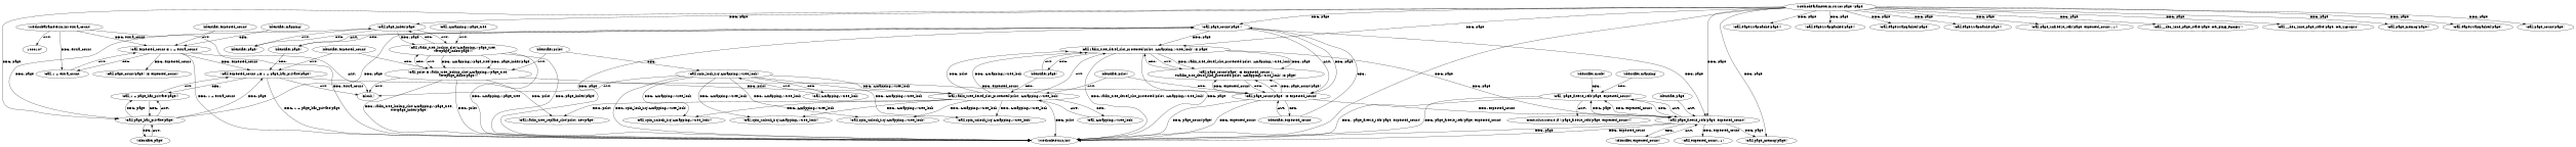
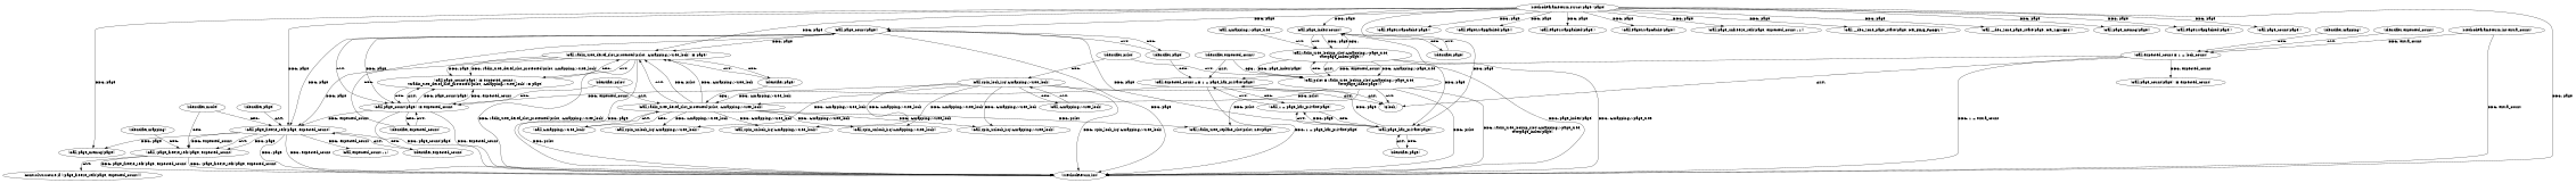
  digraph {
    n1 [label="(Call,!page_freeze_refs(page, expected_count))"]
    n2 [label="(Call,page_freeze_refs(page, expected_count))"]
    n3 [label="(ControlStructure,if (!page_freeze_refs(page, expected_count)))"]
    n4 [label="(MethodReturn,int)"]
    n5 [label="(Call,page_memcg(page))"]
    n6 [label="(Call,expected_count - 1)"]
    n7 [label="(Identifier,expected_count)"]
    n8 [label="(Call,page_count(page))"]
    n9 [label="(Call,radix_tree_deref_slot_protected(pslot, &mapping->tree_lock) != page)"]
    n10 [label="(Call,page_count(page) != expected_count)"]
    n11 [label="(Identifier,page)"]
    n12 [label="(Call,page_count(page) != expected_count ||\n\t\tradix_tree_deref_slot_protected(pslot, &mapping->tree_lock) != page)"]
    n13 [label="(Identifier,page)"]
    n14 [label="(Identifier,expected_count)"]
    n15 [label="(Call,expected_count += 1 + page_has_private(page))"]
    n16 [label="(Call,page_has_private(page))"]
    n17 [label="(Call,1 + page_has_private(page))"]
    n18 [label="(Identifier,page)"]
    n19 [label="(Block,)"]
-   n20 [label="(Call,page_index(page))"]
+   n20 [label="(Call,page_index(count))"]
    n21 [label="(Call,radix_tree_lookup_slot(&mapping->page_tree,\n \t\t\t\t\tpage_index(page)))"]
    n22 [label="(Identifier,page)"]
    n23 [label="(Call,pslot = radix_tree_lookup_slot(&mapping->page_tree,\n \t\t\t\t\tpage_index(page)))"]
    n24 [label="(MethodParameterIn,struct page *page)"]
    n25 [label="(Call,PageSwapCache(page))"]
    n26 [label="(Call,PageSwapBacked(page))"]
    n27 [label="(Call,PageSwapBacked(page))"]
    n28 [label="(Call,PageSwapCache(page))"]
    n29 [label="(Call,page_unfreeze_refs(page, expected_count - 1))"]
    n30 [label="(Call,__dec_zone_page_state(page, NR_FILE_PAGES))"]
    n31 [label="(Call,__dec_zone_page_state(page, NR_SHMEM))"]
    n32 [label="(Call,page_memcg(page))"]
    n33 [label="(Call,PageSwapBacked(page))"]
    n34 [label="(Call,page_count(page))"]
    n35 [label="(Call,radix_tree_deref_slot_protected(pslot, &mapping->tree_lock))"]
    n36 [label="(Call,spin_unlock_irq(&mapping->tree_lock))"]
    n37 [label="(Call,spin_unlock_irq(&mapping->tree_lock))"]
    n38 [label="(Call,spin_unlock_irq(&mapping->tree_lock))"]
    n39 [label="(Call,spin_unlock_irq(&mapping->tree_lock))"]
    n40 [label="(Call,&mapping->tree_lock)"]
    n41 [label="(Call,radix_tree_replace_slot(pslot, newpage))"]
    n42 [label="(Call,spin_lock_irq(&mapping->tree_lock))"]
    n43 [label="(Call,&mapping->tree_lock)"]
-   n44 [label="(Call,expected_count = 1 + extra_count)"]
+   n44 [label="(Call,expected_count = 1 + lock_count)"]
    n45 [label="(Call,page_count(page) != expected_count)"]
-   n46 [label="(Call,1 + extra_count)"]
    n47 [label="(MethodParameterIn,int extra_count)"]
-   1000107
    n49 [label="(Identifier,mapping)"]
    n50 [label="(Identifier,mapping)"]
    n51 [label="(Call,&mapping->page_tree)"]
    n52 [label="(Identifier,mode)"]
    n53 [label="(Identifier,pslot)"]
    n54 [label="(Identifier,pslot)"]
    n55 [label="(Identifier,page)"]
    n56 [label="(Identifier,expected_count)"]
    n57 [label="(Identifier,expected_count)"]
-   n1 -> n2 [label="CFG: "]
+   n52 -> n2 [label="CFG: "]
    n1 -> n3 [label="AST: "]
    n1 -> n4 [label="DDG: !page_freeze_refs(page, expected_count)"]
    n1 -> n4 [label="DDG: page_freeze_refs(page, expected_count)"]
    n2 -> n1 [label="AST: "]
    n2 -> n1 [label="DDG: page"]
    n2 -> n1 [label="DDG: expected_count"]
    n2 -> n4 [label="DDG: page"]
    n2 -> n4 [label="DDG: expected_count"]
    n2 -> n5 [label="DDG: page"]
    n2 -> n6 [label="DDG: expected_count"]
    n2 -> n7 [label="CFG: "]
    n7 -> n2 [label="AST: "]
    n8 -> n2 [label="DDG: page"]
    n8 -> n4 [label="DDG: page"]
    n8 -> n9 [label="DDG: page"]
    n8 -> n10 [label="AST: "]
    n8 -> n10 [label="DDG: page"]
    n8 -> n11 [label="CFG: "]
    n9 -> n2 [label="DDG: page"]
    n9 -> n4 [label="DDG: radix_tree_deref_slot_protected(pslot, &mapping->tree_lock)"]
    n9 -> n4 [label="DDG: page"]
    n9 -> n12 [label="AST: "]
    n9 -> n12 [label="DDG: radix_tree_deref_slot_protected(pslot, &mapping->tree_lock)"]
    n9 -> n12 [label="DDG: page"]
    n9 -> n13 [label="CFG: "]
    n10 -> n2 [label="DDG: expected_count"]
    n10 -> n4 [label="DDG: page_count(page)"]
    n10 -> n4 [label="DDG: expected_count"]
    n10 -> n12 [label="AST: "]
    n10 -> n12 [label="DDG: page_count(page)"]
    n10 -> n12 [label="DDG: expected_count"]
    n10 -> n14 [label="CFG: "]
    n11 -> n8 [label="AST: "]
    n11 -> n15 [label="CFG: "]
    n12 -> n9 [label="CFG: "]
    n12 -> n10 [label="CFG: "]
    n13 -> n9 [label="AST: "]
    n13 -> n35 [label="CFG: "]
    n14 -> n8 [label="CFG: "]
    n14 -> n10 [label="AST: "]
    n15 -> n4 [label="DDG: 1 + page_has_private(page)"]
    n15 -> n10 [label="DDG: expected_count"]
    n15 -> n17 [label="CFG: "]
    n15 -> n19 [label="AST: "]
    n16 -> n8 [label="DDG: page"]
    n16 -> n15 [label="DDG: page"]
    n16 -> n17 [label="AST: "]
    n16 -> n17 [label="DDG: page"]
    n16 -> n18 [label="CFG: "]
    n17 -> n15 [label="AST: "]
    n17 -> n16 [label="CFG: "]
    n18 -> n16 [label="AST: "]
    n20 -> n16 [label="DDG: page"]
    n20 -> n21 [label="AST: "]
    n20 -> n21 [label="DDG: page"]
    n20 -> n22 [label="CFG: "]
    n21 -> n4 [label="DDG: &mapping->page_tree"]
    n21 -> n4 [label="DDG: page_index(page)"]
    n21 -> n20 [label="CFG: "]
    n21 -> n23 [label="AST: "]
    n21 -> n23 [label="DDG: &mapping->page_tree"]
    n21 -> n23 [label="DDG: page_index(page)"]
    n22 -> n20 [label="AST: "]
    n23 -> n4 [label="DDG: radix_tree_lookup_slot(&mapping->page_tree,\n \t\t\t\t\tpage_index(page))"]
    n23 -> n4 [label="DDG: pslot"]
    n23 -> n19 [label="AST: "]
    n23 -> n21 [label="CFG: "]
    n23 -> n35 [label="DDG: pslot"]
    n23 -> n41 [label="DDG: pslot"]
    n24 -> n2 [label="DDG: page"]
    n24 -> n4 [label="DDG: page"]
    n24 -> n5 [label="DDG: page"]
    n24 -> n8 [label="DDG: page"]
    n24 -> n9 [label="DDG: page"]
    n24 -> n16 [label="DDG: page"]
    n24 -> n20 [label="DDG: page"]
    n24 -> n25 [label="DDG: page"]
    n24 -> n26 [label="DDG: page"]
    n24 -> n27 [label="DDG: page"]
    n24 -> n28 [label="DDG: page"]
    n24 -> n29 [label="DDG: page"]
    n24 -> n30 [label="DDG: page"]
    n24 -> n31 [label="DDG: page"]
    n24 -> n32 [label="DDG: page"]
    n24 -> n33 [label="DDG: page"]
    n24 -> n34 [label="DDG: page"]
    n35 -> n4 [label="DDG: pslot"]
    n35 -> n9 [label="AST: "]
    n35 -> n9 [label="DDG: pslot"]
    n35 -> n9 [label="DDG: &mapping->tree_lock"]
    n35 -> n36 [label="DDG: &mapping->tree_lock"]
    n35 -> n37 [label="DDG: &mapping->tree_lock"]
    n35 -> n38 [label="DDG: &mapping->tree_lock"]
    n35 -> n39 [label="DDG: &mapping->tree_lock"]
    n35 -> n40 [label="CFG: "]
    n35 -> n41 [label="DDG: pslot"]
    n40 -> n35 [label="AST: "]
    n42 -> n4 [label="DDG: spin_lock_irq(&mapping->tree_lock)"]
    n42 -> n19 [label="AST: "]
    n42 -> n35 [label="DDG: &mapping->tree_lock"]
    n42 -> n36 [label="DDG: &mapping->tree_lock"]
    n42 -> n37 [label="DDG: &mapping->tree_lock"]
    n42 -> n38 [label="DDG: &mapping->tree_lock"]
    n42 -> n39 [label="DDG: &mapping->tree_lock"]
    n42 -> n43 [label="CFG: "]
    n43 -> n42 [label="AST: "]
    n44 -> n4 [label="DDG: 1 + extra_count"]
    n44 -> n15 [label="DDG: expected_count"]
    n44 -> n19 [label="AST: "]
    n44 -> n45 [label="DDG: expected_count"]
-   n44 -> n46 [label="CFG: "]
-   n46 -> n44 [label="AST: "]
    n47 -> n4 [label="DDG: extra_count"]
    n47 -> n44 [label="DDG: extra_count"]
-   n47 -> n46 [label="DDG: extra_count"]
-   n47 -> 1000107 [label="AST: "]
    n49 -> n44 [label="CFG: "]
    n50 -> n1 [label="CFG: "]
    n51 -> n21 [label="AST: "]
    n52 -> n1 [label="CFG: "]
    n53 -> n23 [label="AST: "]
    n53 -> n42 [label="CFG: "]
    n54 -> n10 [label="CFG: "]
    n54 -> n35 [label="AST: "]
    n55 -> n2 [label="AST: "]
    n56 -> n44 [label="AST: "]
    n57 -> n15 [label="AST: "]
    n57 -> n23 [label="CFG: "]
  }
